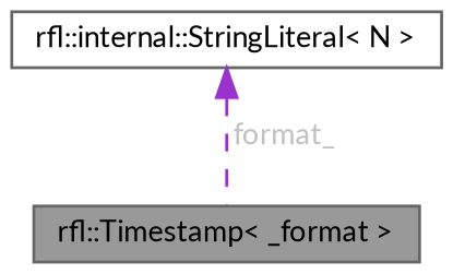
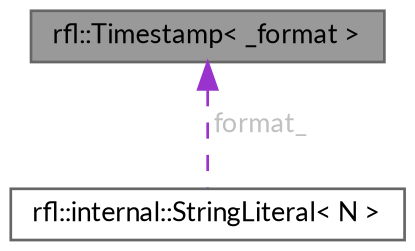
  digraph {
    fontname=Lato
    node [color=gray40 fontname=Lato fontsize=10 shape=box style=filled]
    n1 [fillcolor=grey60 fontcolor=black height=0.2 label="rfl::Timestamp\< _format \>" width=0.4]
    n2 [fillcolor=white height=0.2 label="rfl::internal::StringLiteral\< N \>" width=0.4]
-   n2 -> n1 [color=darkorchid3 dir=back fontcolor=grey fontname=Lato fontsize=10 label=" format_" labelfontname=Helvetica labelfontsize=10 style=dashed]
+   n1 -> n2 [color=darkorchid3 dir=back fontcolor=grey fontname=Lato fontsize=10 label=" format_" labelfontname=Helvetica labelfontsize=10 style=dashed]
  }
